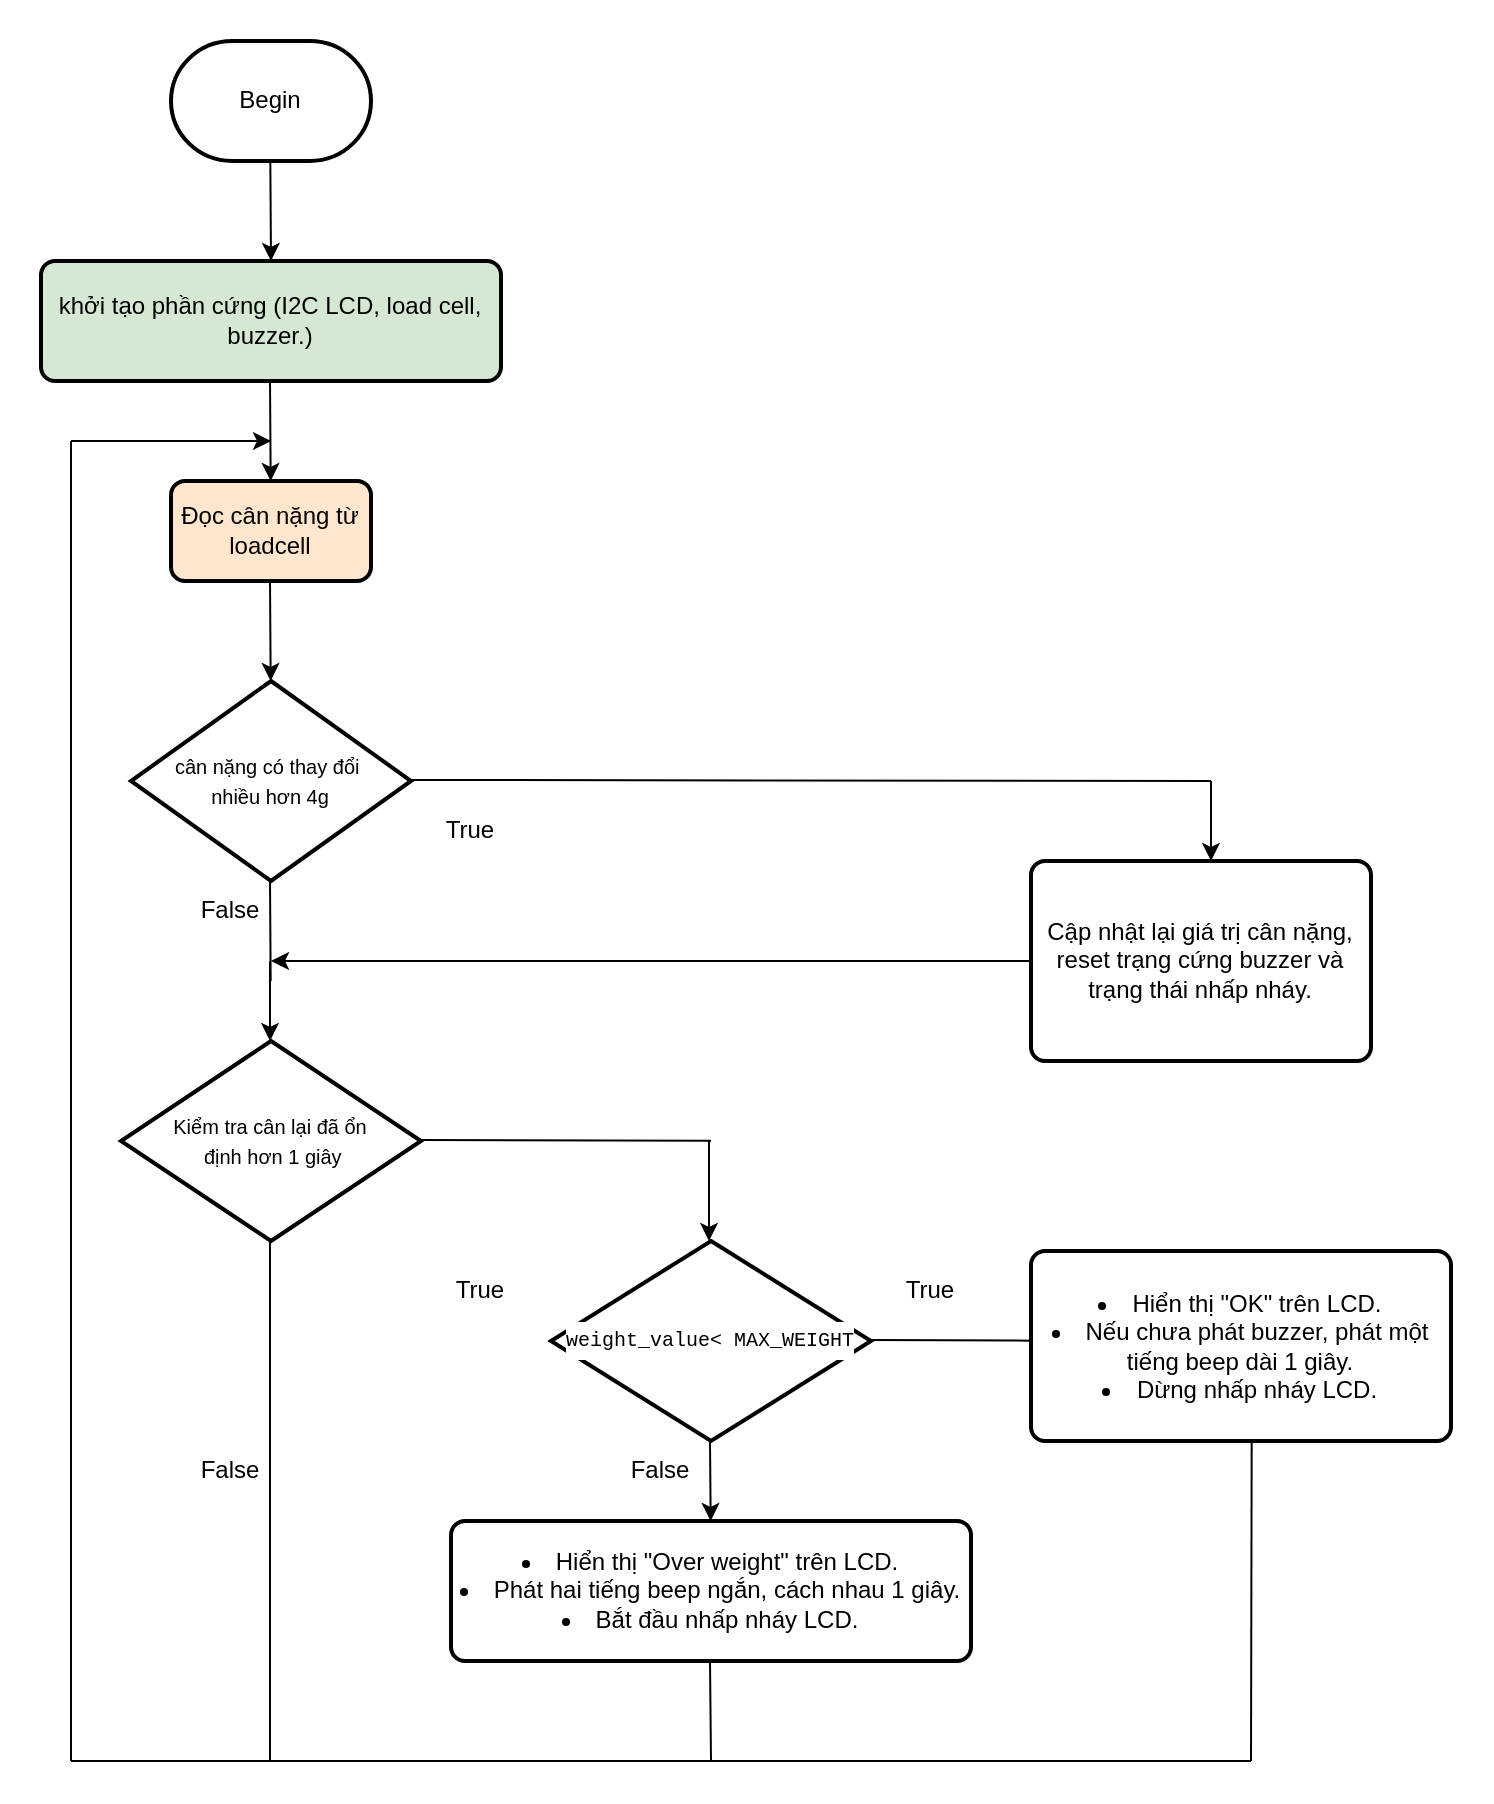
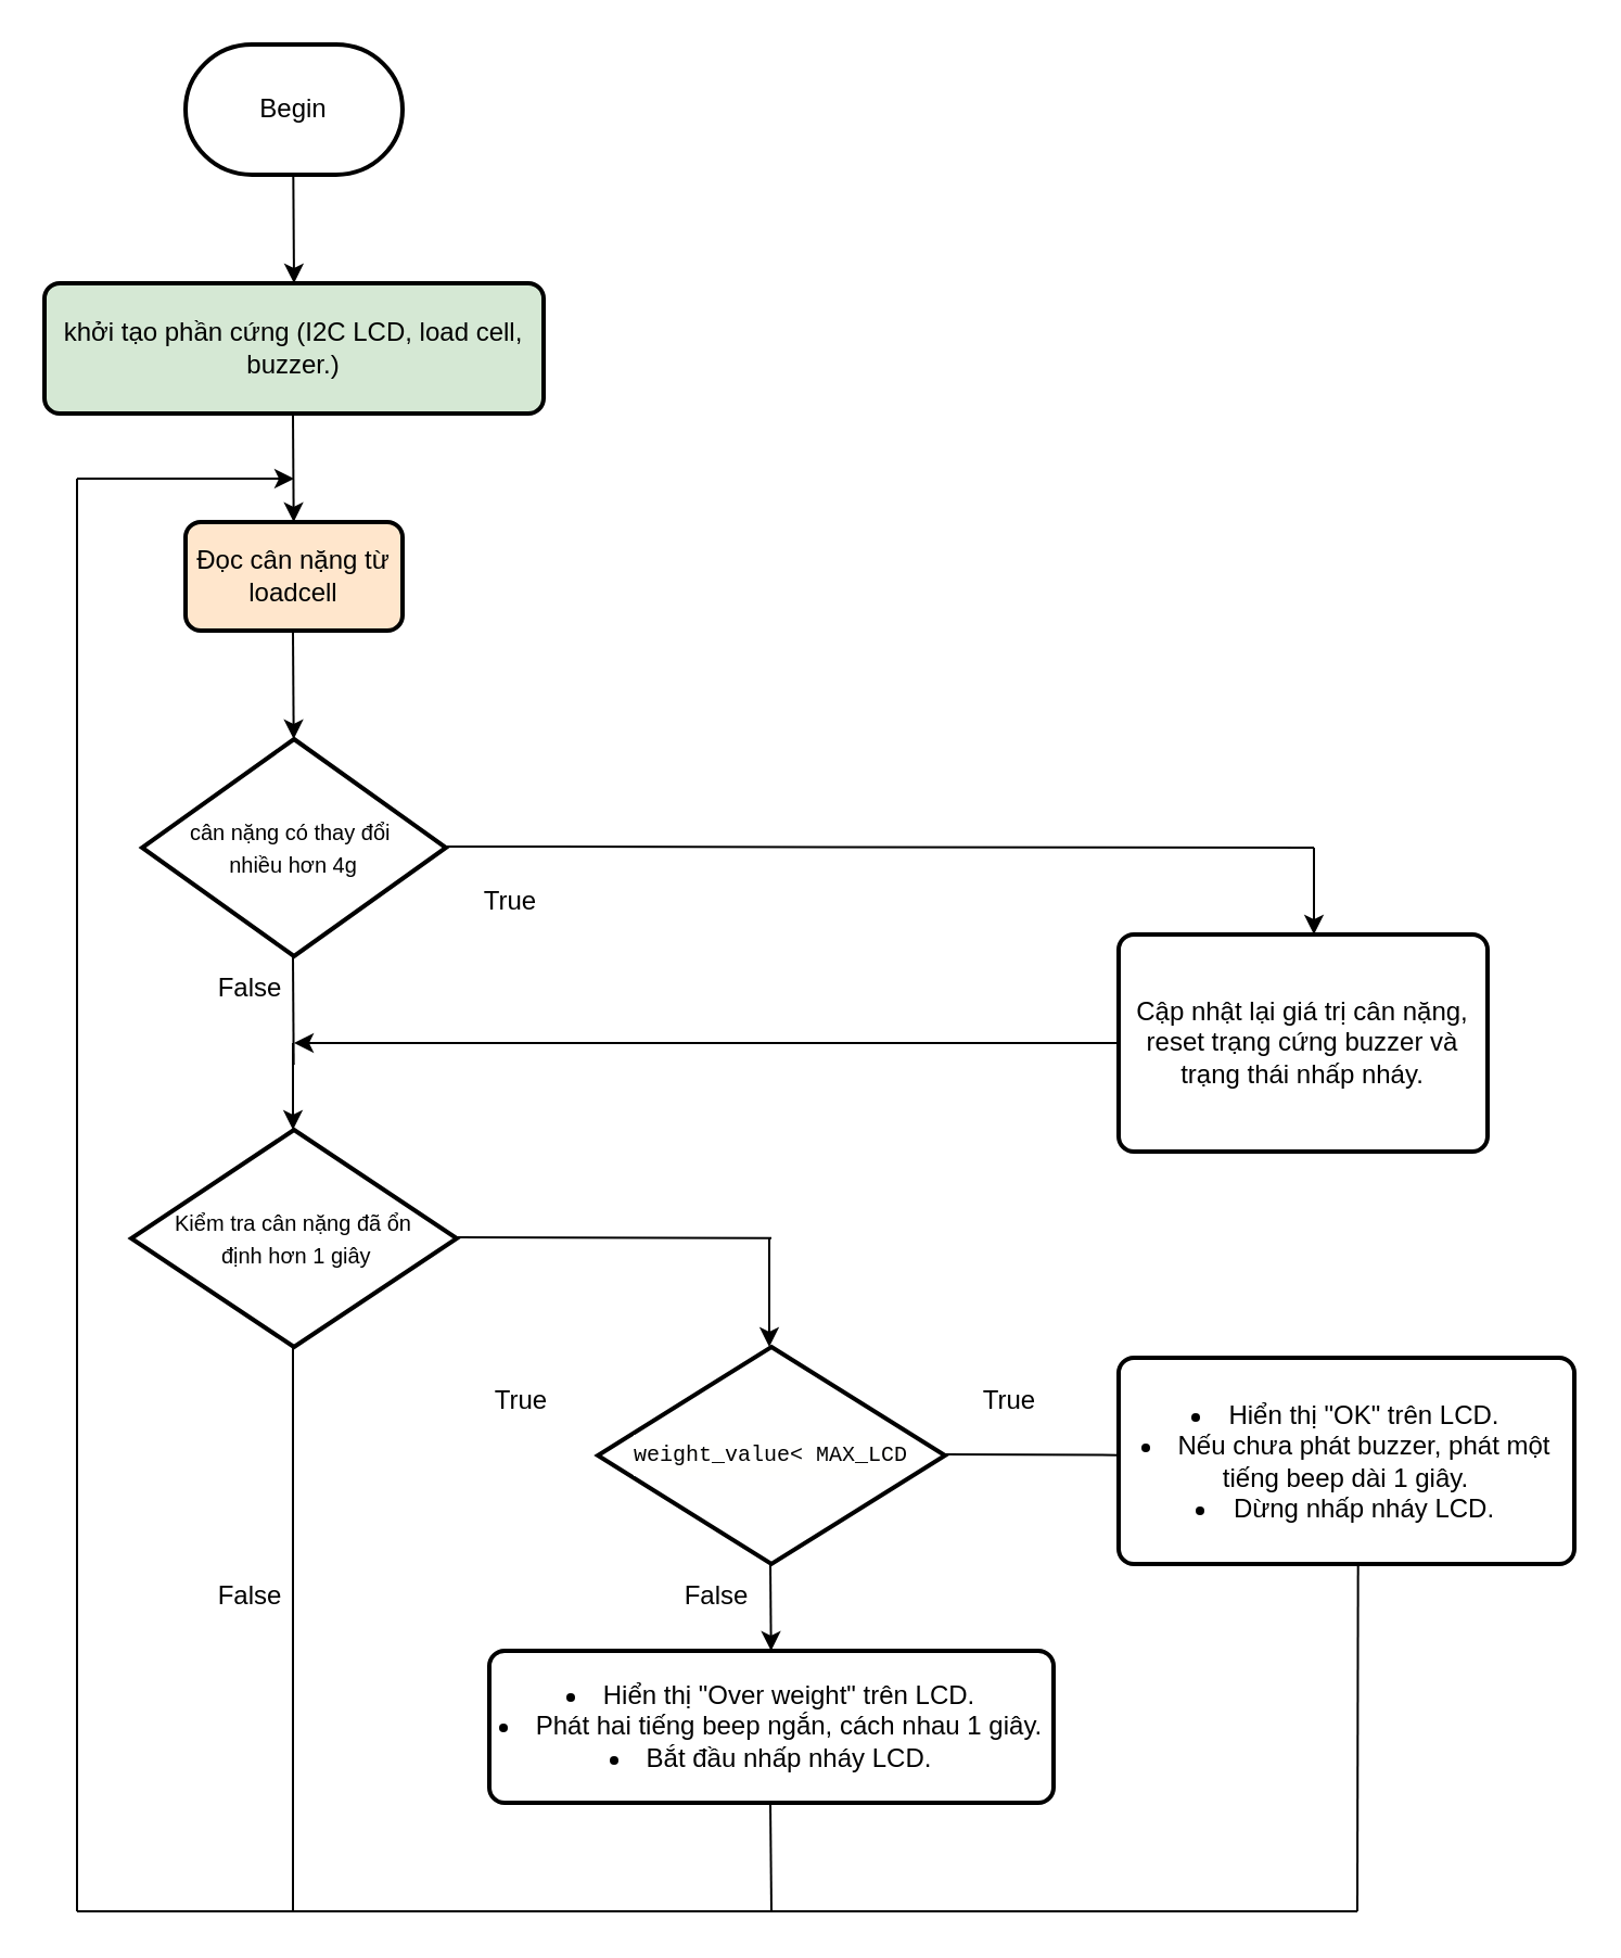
  <mxCell id="0" />
  <mxCell id="1" parent="0" />
  <mxCell id="2" value="Begin" style="strokeWidth=2;html=1;shape=mxgraph.flowchart.terminator;whiteSpace=wrap;" parent="1" vertex="1"><mxGeometry x="85" y="20" width="100" height="60" as="geometry" /></mxCell>
  <mxCell id="3" value="khởi tạo phần cứng (I2C LCD, load cell, buzzer.)" style="rounded=1;whiteSpace=wrap;html=1;absoluteArcSize=1;arcSize=14;strokeWidth=2;fillColor=#d5e8d4;" parent="1" vertex="1"><mxGeometry x="20" y="130" width="230" height="60" as="geometry" /></mxCell>
  <mxCell id="4" value="" style="endArrow=classic;html=1;rounded=0;" parent="1" edge="1"><mxGeometry width="50" height="50" relative="1" as="geometry"><mxPoint x="134.66" y="80" as="sourcePoint" /><mxPoint x="135" y="130" as="targetPoint" /></mxGeometry></mxCell>
  <mxCell id="5" value="Đọc cân nặng từ loadcell" style="rounded=1;whiteSpace=wrap;html=1;absoluteArcSize=1;arcSize=14;strokeWidth=2;fillColor=#ffe6cc;" parent="1" vertex="1"><mxGeometry x="85" y="240" width="100" height="50" as="geometry" /></mxCell>
  <mxCell id="6" value="" style="endArrow=classic;html=1;rounded=0;" parent="1" edge="1"><mxGeometry width="50" height="50" relative="1" as="geometry"><mxPoint x="134.5" y="190" as="sourcePoint" /><mxPoint x="134.84" y="240" as="targetPoint" /></mxGeometry></mxCell>
  <mxCell id="7" value="&lt;font style=&quot;font-size: 10px;&quot;&gt;cân nặng có thay đổi&amp;nbsp;&lt;/font&gt;&lt;div&gt;&lt;font style=&quot;font-size: 10px;&quot;&gt;nhiều hơn 4g &lt;/font&gt;&lt;/div&gt;" style="strokeWidth=2;html=1;shape=mxgraph.flowchart.decision;whiteSpace=wrap;" parent="1" vertex="1"><mxGeometry x="65" y="340" width="140" height="100" as="geometry" /></mxCell>
  <mxCell id="8" value="" style="endArrow=classic;html=1;rounded=0;" parent="1" edge="1"><mxGeometry width="50" height="50" relative="1" as="geometry"><mxPoint x="134.5" y="290" as="sourcePoint" /><mxPoint x="134.84" y="340" as="targetPoint" /></mxGeometry></mxCell>
  <mxCell id="9" value="" style="endArrow=none;html=1;rounded=0;" parent="1" edge="1"><mxGeometry width="50" height="50" relative="1" as="geometry"><mxPoint x="205" y="389.5" as="sourcePoint" /><mxPoint x="605" y="390" as="targetPoint" /></mxGeometry></mxCell>
  <mxCell id="10" value="True" style="text;strokeColor=none;align=center;fillColor=none;html=1;verticalAlign=middle;whiteSpace=wrap;rounded=0;" parent="1" vertex="1"><mxGeometry x="205" y="400" width="60" height="30" as="geometry" /></mxCell>
  <mxCell id="11" value="False" style="text;strokeColor=none;align=center;fillColor=none;html=1;verticalAlign=middle;whiteSpace=wrap;rounded=0;" parent="1" vertex="1"><mxGeometry x="85" y="440" width="60" height="30" as="geometry" /></mxCell>
  <mxCell id="12" value="" style="endArrow=none;html=1;rounded=0;" parent="1" edge="1"><mxGeometry width="50" height="50" relative="1" as="geometry"><mxPoint x="134.84" y="490" as="sourcePoint" /><mxPoint x="134.5" y="440" as="targetPoint" /></mxGeometry></mxCell>
  <mxCell id="13" value="Cập nhật lại giá trị cân nặng, reset trạng cứng buzzer và trạng thái nhấp nháy." style="rounded=1;whiteSpace=wrap;html=1;absoluteArcSize=1;arcSize=14;strokeWidth=2;" parent="1" vertex="1"><mxGeometry x="515" y="430" width="170" height="100" as="geometry" /></mxCell>
  <mxCell id="14" value="" style="endArrow=classic;html=1;rounded=0;" parent="1" edge="1"><mxGeometry width="50" height="50" relative="1" as="geometry"><mxPoint x="605" y="390" as="sourcePoint" /><mxPoint x="605" y="430" as="targetPoint" /></mxGeometry></mxCell>
  <mxCell id="15" value="" style="endArrow=classic;html=1;rounded=0;" parent="1" edge="1"><mxGeometry width="50" height="50" relative="1" as="geometry"><mxPoint x="134.5" y="480" as="sourcePoint" /><mxPoint x="134.5" y="520" as="targetPoint" /></mxGeometry></mxCell>
- <mxCell id="16" value="&lt;font style=&quot;font-size: 10px;&quot;&gt;Kiểm tra cân lại đã ổn&lt;/font&gt;&lt;div&gt;&lt;font style=&quot;font-size: 10px;&quot;&gt;&amp;nbsp;định hơn 1 giây&lt;/font&gt;&lt;/div&gt;" style="strokeWidth=2;html=1;shape=mxgraph.flowchart.decision;whiteSpace=wrap;" parent="1" vertex="1"><mxGeometry x="60" y="520" width="150" height="100" as="geometry" /></mxCell>
+ <mxCell id="16" value="&lt;font style=&quot;font-size: 10px;&quot;&gt;Kiểm tra cân nặng đã ổn&lt;/font&gt;&lt;div&gt;&lt;font style=&quot;font-size: 10px;&quot;&gt;&amp;nbsp;định hơn 1 giây&lt;/font&gt;&lt;/div&gt;" style="strokeWidth=2;html=1;shape=mxgraph.flowchart.decision;whiteSpace=wrap;" parent="1" vertex="1"><mxGeometry x="60" y="520" width="150" height="100" as="geometry" /></mxCell>
  <mxCell id="17" value="" style="endArrow=classic;html=1;rounded=0;exitX=0;exitY=0.5;exitDx=0;exitDy=0;" parent="1" source="13" edge="1"><mxGeometry width="50" height="50" relative="1" as="geometry"><mxPoint x="345" y="520" as="sourcePoint" /><mxPoint x="135" y="480" as="targetPoint" /></mxGeometry></mxCell>
  <mxCell id="18" value="" style="endArrow=classic;html=1;rounded=0;" parent="1" edge="1"><mxGeometry width="50" height="50" relative="1" as="geometry"><mxPoint x="354" y="570" as="sourcePoint" /><mxPoint x="354" y="620" as="targetPoint" /></mxGeometry></mxCell>
  <mxCell id="19" value="" style="endArrow=none;html=1;rounded=0;" parent="1" edge="1"><mxGeometry width="50" height="50" relative="1" as="geometry"><mxPoint x="210" y="569.5" as="sourcePoint" /><mxPoint x="355" y="569.84" as="targetPoint" /></mxGeometry></mxCell>
- <mxCell id="20" value="&lt;div style=&quot;background-color: rgb(255, 255, 254); font-family: Consolas, &amp;quot;Courier New&amp;quot;, monospace; font-size: 10px; line-height: 19px; white-space: pre;&quot;&gt;weight_value&amp;lt; MAX_WEIGHT&lt;/div&gt;" style="strokeWidth=2;html=1;shape=mxgraph.flowchart.decision;whiteSpace=wrap;" parent="1" vertex="1"><mxGeometry x="275" y="620" width="160" height="100" as="geometry" /></mxCell>
+ <mxCell id="20" value="&lt;div style=&quot;background-color: rgb(255, 255, 254); font-family: Consolas, &amp;quot;Courier New&amp;quot;, monospace; font-size: 10px; line-height: 19px; white-space: pre;&quot;&gt;weight_value&amp;lt; MAX_LCD&lt;/div&gt;" style="strokeWidth=2;html=1;shape=mxgraph.flowchart.decision;whiteSpace=wrap;" parent="1" vertex="1"><mxGeometry x="275" y="620" width="160" height="100" as="geometry" /></mxCell>
  <mxCell id="21" value="" style="endArrow=none;html=1;rounded=0;" parent="1" edge="1"><mxGeometry width="50" height="50" relative="1" as="geometry"><mxPoint x="435" y="669.5" as="sourcePoint" /><mxPoint x="515" y="669.84" as="targetPoint" /></mxGeometry></mxCell>
  <mxCell id="22" value="&lt;li&gt;Hiển thị &quot;OK&quot; trên LCD.&lt;/li&gt;&lt;li&gt;Nếu chưa phát buzzer, phát một tiếng beep dài 1 giây.&lt;/li&gt;&lt;li&gt;Dừng nhấp nháy LCD.&lt;/li&gt;" style="rounded=1;whiteSpace=wrap;html=1;absoluteArcSize=1;arcSize=14;strokeWidth=2;" parent="1" vertex="1"><mxGeometry x="515" y="625" width="210" height="95" as="geometry" /></mxCell>
  <mxCell id="23" value="True" style="text;strokeColor=none;align=center;fillColor=none;html=1;verticalAlign=middle;whiteSpace=wrap;rounded=0;" parent="1" vertex="1"><mxGeometry x="210" y="630" width="60" height="30" as="geometry" /></mxCell>
  <mxCell id="24" value="False" style="text;strokeColor=none;align=center;fillColor=none;html=1;verticalAlign=middle;whiteSpace=wrap;rounded=0;" parent="1" vertex="1"><mxGeometry x="85" y="720" width="60" height="30" as="geometry" /></mxCell>
  <mxCell id="25" value="" style="endArrow=none;html=1;rounded=0;" parent="1" edge="1"><mxGeometry width="50" height="50" relative="1" as="geometry"><mxPoint x="625.34" y="720" as="sourcePoint" /><mxPoint x="625" y="880" as="targetPoint" /></mxGeometry></mxCell>
  <mxCell id="26" value="False" style="text;strokeColor=none;align=center;fillColor=none;html=1;verticalAlign=middle;whiteSpace=wrap;rounded=0;" parent="1" vertex="1"><mxGeometry x="300" y="720" width="60" height="30" as="geometry" /></mxCell>
  <mxCell id="27" value="" style="endArrow=none;html=1;rounded=0;" parent="1" edge="1"><mxGeometry width="50" height="50" relative="1" as="geometry"><mxPoint x="134.5" y="880" as="sourcePoint" /><mxPoint x="134.5" y="620" as="targetPoint" /></mxGeometry></mxCell>
  <mxCell id="28" value="&lt;li&gt;Hiển thị &quot;Over weight&quot; trên LCD.&lt;/li&gt;&lt;li&gt;Phát hai tiếng beep ngắn, cách nhau 1 giây.&lt;/li&gt;&lt;li&gt;Bắt đầu nhấp nháy LCD.&lt;/li&gt;" style="rounded=1;whiteSpace=wrap;html=1;absoluteArcSize=1;arcSize=14;strokeWidth=2;" parent="1" vertex="1"><mxGeometry x="225" y="760" width="260" height="70" as="geometry" /></mxCell>
  <mxCell id="29" value="" style="endArrow=classic;html=1;rounded=0;" parent="1" edge="1"><mxGeometry width="50" height="50" relative="1" as="geometry"><mxPoint x="354.5" y="720" as="sourcePoint" /><mxPoint x="354.84" y="760" as="targetPoint" /></mxGeometry></mxCell>
  <mxCell id="30" value="True" style="text;strokeColor=none;align=center;fillColor=none;html=1;verticalAlign=middle;whiteSpace=wrap;rounded=0;" parent="1" vertex="1"><mxGeometry x="435" y="630" width="60" height="30" as="geometry" /></mxCell>
  <mxCell id="31" value="" style="endArrow=none;html=1;rounded=0;" parent="1" edge="1"><mxGeometry width="50" height="50" relative="1" as="geometry"><mxPoint x="135" y="880" as="sourcePoint" /><mxPoint x="625" y="880" as="targetPoint" /></mxGeometry></mxCell>
  <mxCell id="32" value="" style="endArrow=none;html=1;rounded=0;" parent="1" edge="1"><mxGeometry width="50" height="50" relative="1" as="geometry"><mxPoint x="354.5" y="830" as="sourcePoint" /><mxPoint x="355" y="880" as="targetPoint" /></mxGeometry></mxCell>
  <mxCell id="33" value="" style="endArrow=none;html=1;rounded=0;" parent="1" edge="1"><mxGeometry width="50" height="50" relative="1" as="geometry"><mxPoint x="35" y="880" as="sourcePoint" /><mxPoint x="140" y="880" as="targetPoint" /></mxGeometry></mxCell>
  <mxCell id="34" value="" style="endArrow=none;html=1;rounded=0;" parent="1" edge="1"><mxGeometry width="50" height="50" relative="1" as="geometry"><mxPoint x="35" y="880" as="sourcePoint" /><mxPoint x="35" y="220" as="targetPoint" /></mxGeometry></mxCell>
  <mxCell id="35" value="" style="endArrow=classic;html=1;rounded=0;" parent="1" edge="1"><mxGeometry width="50" height="50" relative="1" as="geometry"><mxPoint x="35" y="220" as="sourcePoint" /><mxPoint x="135" y="220" as="targetPoint" /></mxGeometry></mxCell>
